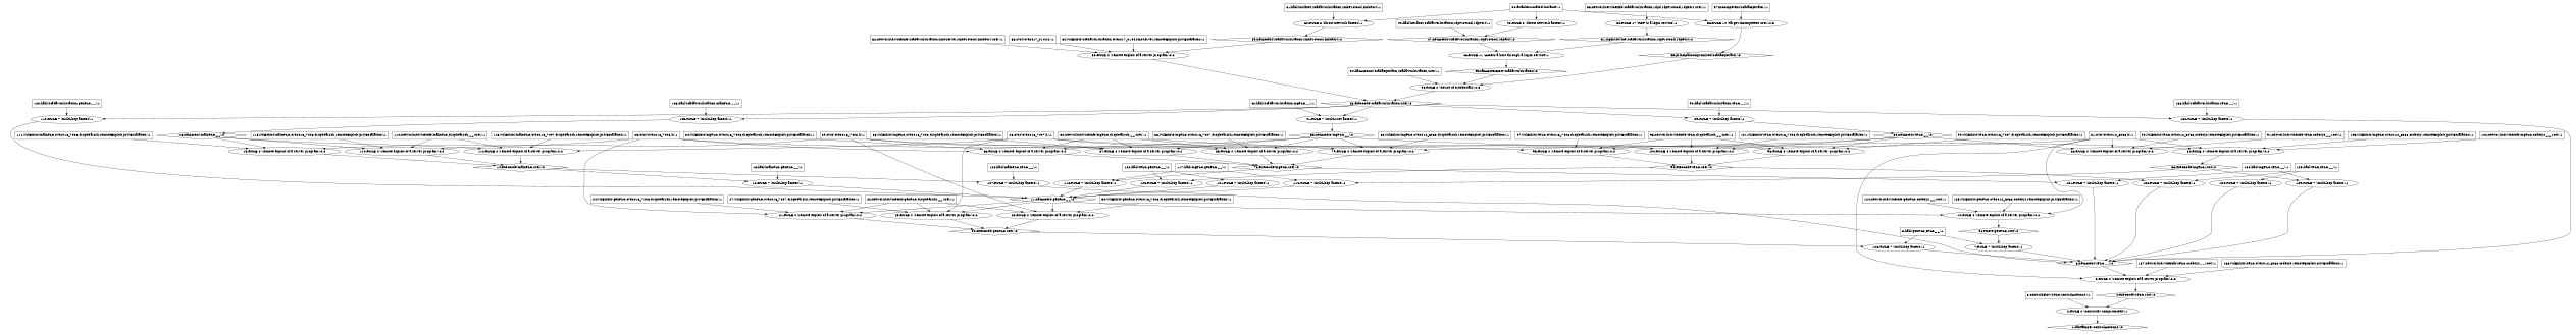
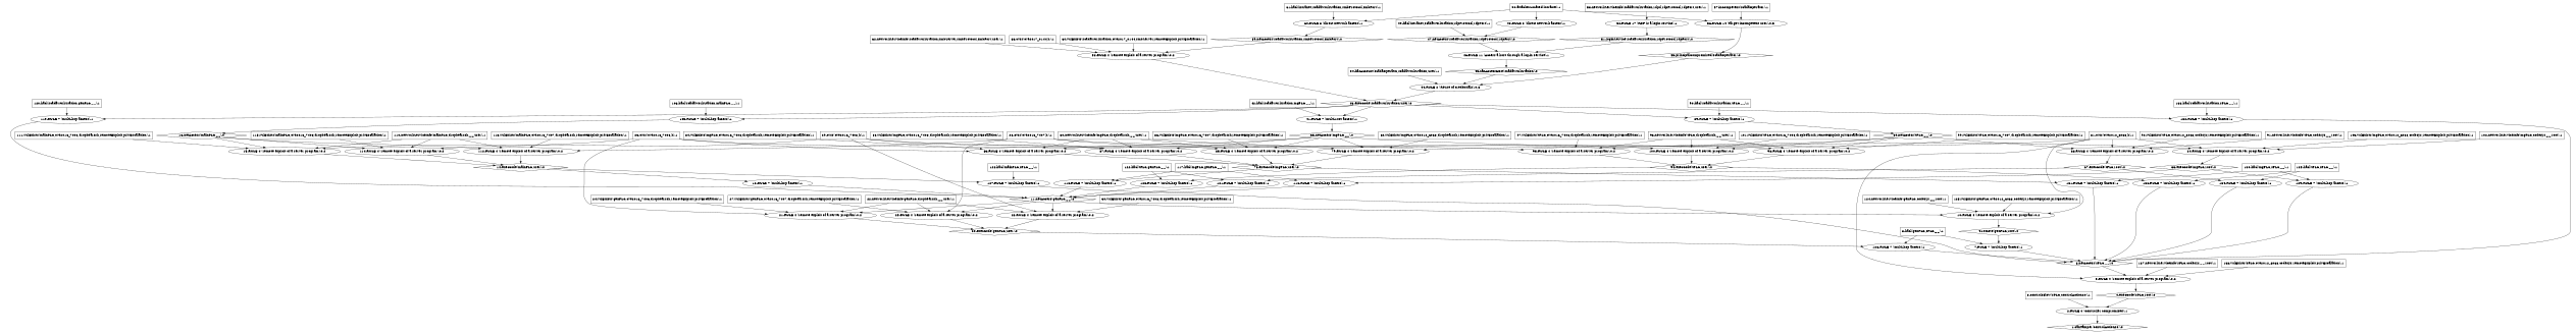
  strict digraph {
    node [shape=box]
    edge [color=black]
    n1 [label="1:canTamper(controlAction20):0" shape=diamond]
    n2 [label="2:RULE 0 (Controller compromised):1" shape=ellipse]
    n3 [label="3:controlsFlow(sPLC,controlAction20):1"]
    n4 [label="4:execCode(sPLC,root):0" shape=diamond]
    n5 [label="5:RULE 4 (remote exploit of a server program):0.2" shape=ellipse]
    n6 [label="6:netAccess(sPLC,_,_):0" shape=diamond]
    n7 [label="7:RULE 7 (multi-hop access):1" shape=ellipse]
    n8 [label="8:hacl(genPLC,sPLC,_,_):1"]
    n9 [label="126:RULE 7 (multi-hop access):1" shape=ellipse]
    n10 [label="9:remote(genPLC,root):0" shape=diamond]
    n11 [label="10:RULE 4 (remote exploit of a server program):0.2" shape=ellipse]
    n12 [label="11:netAccess(genPLC,_,_):0" shape=diamond]
    n13 [label="21:RULE 4 (remote exploit of a server program):0.2" shape=ellipse]
    n14 [label="25:RULE 4 (remote exploit of a server program):0.2" shape=ellipse]
    n15 [label="28:RULE 4 (remote exploit of a server program):0.2" shape=ellipse]
    n16 [label="20:execCode(genPLC,user):0" shape=diamond]
    n17 [label="12:RULE 7 (multi-hop access):1" shape=ellipse]
-   n18 [label="13:hacl(mainPLC,genPLC,_,_):1"]
    n19 [label="14:execCode(mainPLC,user):0" shape=diamond]
    n20 [label="127:RULE 7 (multi-hop access):1" shape=ellipse]
    n21 [label="15:RULE 4 (remote exploit of a server program):0.2" shape=ellipse]
    n22 [label="16:netAccess(mainPLC,_,_):0" shape=diamond]
    n23 [label="112:RULE 4 (remote exploit of a server program):0.2" shape=ellipse]
    n24 [label="114:RULE 4 (remote exploit of a server program):0.2" shape=ellipse]
    n25 [label="22:networkServiceInfo(genPLC,dropbearssh,_,_,user):1"]
    n26 [label="23:cvss(cve2016_7406,h):1"]
    n27 [label="83:RULE 4 (remote exploit of a server program):0.2" shape=ellipse]
    n28 [label="95:RULE 4 (remote exploit of a server program):0.2" shape=ellipse]
    n29 [label="78:execCode(mgPLC,user):0" shape=diamond]
    n30 [label="94:execCode(tPLC,user):0" shape=diamond]
    n31 [label="24:vulExists(genPLC,cve2016_7406,dropbearssh,remoteExploit,privEscalation):1"]
    n32 [label="26:cvss(cve2016_7407,h):1"]
    n33 [label="85:RULE 4 (remote exploit of a server program):0.2" shape=ellipse]
    n34 [label="98:RULE 4 (remote exploit of a server program):0.2" shape=ellipse]
    n35 [label="27:vulExists(genPLC,cve2016_7407,dropbearssh,remoteExploit,privEscalation):1"]
    n36 [label="29:cvss(cve2016_7408,h):1"]
    n37 [label="87:RULE 4 (remote exploit of a server program):0.2" shape=ellipse]
    n38 [label="100:RULE 4 (remote exploit of a server program):0.2" shape=ellipse]
    n39 [label="30:vulExists(genPLC,cve2016_7408,dropbearssh,remoteExploit,privEscalation):1"]
    n40 [label="33:execCode(mgPLC,root):0" shape=diamond]
    n41 [label="116:RULE 7 (multi-hop access):1" shape=ellipse]
    n42 [label="129:RULE 7 (multi-hop access):1" shape=ellipse]
    n43 [label="34:RULE 4 (remote exploit of a server program):0.2" shape=ellipse]
    n44 [label="35:netAccess(mgPLC,_,_):0" shape=diamond]
    n45 [label="79:RULE 4 (remote exploit of a server program):0.2" shape=ellipse]
    n46 [label="41:RULE 7 (multi-root access):1" shape=ellipse]
    n47 [label="42:hacl(scadaWorkStation,mgPLC,_,_):1"]
    n48 [label="43:execCode(scadaWorkStation,user):0" shape=diamond]
    n49 [label="89:RULE 7 (multi-hop access):1" shape=ellipse]
    n50 [label="105:RULE 7 (multi-hop access):1" shape=ellipse]
    n51 [label="119:RULE 7 (multi-hop access):1" shape=ellipse]
    n52 [label="132:RULE 7 (multi-hop access):1" shape=ellipse]
    n53 [label="69:netAccess(tPLC,_,_):0" shape=diamond]
    n54 [label="44:RULE 2 (Reuse of credentials):0.8" shape=ellipse]
    n55 [label="45:canAccessHost(scadaWorkStation):0" shape=diamond]
    n56 [label="46:RULE 11 (Access a host through a log-in service):1" shape=ellipse]
    n57 [label="47:netAccess(scadaWorkStation,rdpProtocol,rdpPort):0" shape=diamond]
    n58 [label="48:RULE 8 (direct network access):1" shape=ellipse]
    n59 [label="49:hacl(intranet,scadaWorkStation,rdpProtocol,rdpPort):1"]
    n60 [label="50:attackerLocated(intranet):1"]
    n61 [label="56:RULE 14 (target incompetent user):0.5" shape=ellipse]
    n62 [label="60:RULE 8 (direct network access):1" shape=ellipse]
    n63 [label="55:principalCompromised(scadaOperator):0" shape=diamond]
    n64 [label="59:netAccess(scadaWorkStation,smbProtocol,smbPort):0" shape=diamond]
    n65 [label="51:logInService(scadaWorkStation,rdpProtocol,rdpPort):0" shape=diamond]
    n66 [label="52:RULE 17 (RDP is a login service):1" shape=ellipse]
    n67 [label="53:networkServiceInfo(scadaWorkStation,rdpd,rdpProtocol,rdpPort,user):1"]
    n68 [label="54:hasAccount(scadaOperator,scadaWorkStation,user):1"]
    n69 [label="57:inCompetent(scadaOperator):1"]
    n70 [label="58:RULE 4 (remote exploit of a server program):0.2" shape=ellipse]
    n71 [label="61:hacl(intranet,scadaWorkStation,smbProtocol,smbPort):1"]
    n72 [label="62:networkServiceInfo(scadaWorkStation,smbServer,smbProtocol,smbPort,user):1"]
    n73 [label="63:cvss(cve2017_0144,h):1"]
    n74 [label="64:vulExists(scadaWorkStation,cve2017_0144,smbServer,remoteExploit,privEscalation):1"]
+   n75 [label="67:execCode(tPLC,root):0" shape=diamond]
    n76 [label="121:RULE 7 (multi-hop access):1" shape=ellipse]
    n77 [label="134:RULE 7 (multi-hop access):1" shape=ellipse]
    n78 [label="68:RULE 4 (remote exploit of a server program):0.2" shape=ellipse]
    n79 [label="118:RULE 7 (multi-hop access):1" shape=ellipse]
    n80 [label="131:RULE 7 (multi-hop access):1" shape=ellipse]
    n81 [label="80:networkServiceInfo(mgPLC,dropbearssh,_,_,user):1"]
    n82 [label="81:cvss(cve2012_6068,h):1"]
    n83 [label="82:vulExists(mgPLC,cve2012_6068,dropbearssh,remoteExploit,privEscalation):1"]
    n84 [label="84:vulExists(mgPLC,cve2016_7406,dropbearssh,remoteExploit,privEscalation):1"]
    n85 [label="86:vulExists(mgPLC,cve2016_7407,dropbearssh,remoteExploit,privEscalation):1"]
    n86 [label="88:vulExists(mgPLC,cve2016_7408,dropbearssh,remoteExploit,privEscalation):1"]
    n87 [label="90:hacl(scadaWorkStation,tPLC,_,_):1"]
    n88 [label="91:networkServiceInfo(tPLC,codesys,_,_,root):1"]
    n89 [label="92:vulExists(tPLC,cve2012_6068,codesys,remoteExploit,privEscalation):1"]
    n90 [label="123:RULE 7 (multi-hop access):1" shape=ellipse]
    n91 [label="136:RULE 7 (multi-hop access):1" shape=ellipse]
    n92 [label="96:networkServiceInfo(tPLC,dropbearssh,_,_,user):1"]
    n93 [label="97:vulExists(tPLC,cve2016_7406,dropbearssh,remoteExploit,privEscalation):1"]
    n94 [label="99:vulExists(tPLC,cve2016_7407,dropbearssh,remoteExploit,privEscalation):1"]
    n95 [label="101:vulExists(tPLC,cve2016_7408,dropbearssh,remoteExploit,privEscalation):1"]
    n96 [label="102:networkServiceInfo(mgPLC,codesys,_,_,root):1"]
    n97 [label="103:vulExists(mgPLC,cve2012_6068,codesys,remoteExploit,privEscalation):1"]
    n98 [label="106:hacl(scadaWorkStation,mainPLC,_,_):1"]
    n99 [label="110:networkServiceInfo(mainPLC,dropbearssh,_,_,user):1"]
    n100 [label="111:vulExists(mainPLC,cve2016_7406,dropbearssh,remoteExploit,privEscalation):1"]
    n101 [label="113:vulExists(mainPLC,cve2016_7407,dropbearssh,remoteExploit,privEscalation):1"]
    n102 [label="115:vulExists(mainPLC,cve2016_7408,dropbearssh,remoteExploit,privEscalation):1"]
    n103 [label="117:hacl(mgPLC,genPLC,_,_):1"]
    n104 [label="120:hacl(scadaWorkStation,genPLC,_,_):1"]
    n105 [label="122:hacl(tPLC,genPLC,_,_):1"]
    n106 [label="124:networkServiceInfo(genPLC,codesys,_,_,root):1"]
    n107 [label="125:vulExists(genPLC,cve2012_6068,codesys,remoteExploit,privEscalation):1"]
    n108 [label="128:hacl(mainPLC,sPLC,_,_):1"]
    n109 [label="130:hacl(mgPLC,sPLC,_,_):1"]
    n110 [label="133:hacl(scadaWorkStation,sPLC,_,_):1"]
    n111 [label="135:hacl(tPLC,sPLC,_,_):1"]
    n112 [label="137:networkServiceInfo(sPLC,codesys,_,_,root):1"]
    n113 [label="138:vulExists(sPLC,cve2012_6068,codesys,remoteExploit,privEscalation):1"]
    n2 -> n1
    n3 -> n2
    n4 -> n2
    n5 -> n4
    n6 -> n5
    n7 -> n6
    n8 -> n7
    n8 -> n9
    n9 -> n6
    n10 -> n7
    n11 -> n10
    n12 -> n11
    n12 -> n13
    n12 -> n14
    n12 -> n15
    n13 -> n16
    n14 -> n16
    n15 -> n16
    n16 -> n9
    n17 -> n12
-   n18 -> n17
    n19 -> n17
    n19 -> n20
    n20 -> n6
    n21 -> n19
    n22 -> n21
    n22 -> n23
    n22 -> n24
    n23 -> n19
    n24 -> n19
    n25 -> n13
    n25 -> n14
    n25 -> n15
    n26 -> n13
    n26 -> n21
    n26 -> n27
    n26 -> n28
    n27 -> n29
    n28 -> n30
    n29 -> n79
    n29 -> n80
    n30 -> n90
    n30 -> n91
    n31 -> n13
    n32 -> n14
    n32 -> n23
    n32 -> n33
    n32 -> n34
    n33 -> n29
    n34 -> n30
    n35 -> n14
    n36 -> n15
    n36 -> n24
    n36 -> n37
    n36 -> n38
    n37 -> n29
    n38 -> n30
    n39 -> n15
    n40 -> n41
    n40 -> n42
    n41 -> n12
    n42 -> n6
    n43 -> n40
    n44 -> n27
    n44 -> n33
    n44 -> n37
    n44 -> n43
    n44 -> n45
    n45 -> n29
    n46 -> n44
    n47 -> n46
    n48 -> n46
    n48 -> n49
    n48 -> n50
    n48 -> n51
    n48 -> n52
    n49 -> n53
    n50 -> n22
    n51 -> n12
    n52 -> n6
    n53 -> n28
    n53 -> n34
    n53 -> n38
    n53 -> n78
    n54 -> n48
    n55 -> n54
    n56 -> n55
    n57 -> n56
    n58 -> n57
    n59 -> n57
    n60 -> n58
    n60 -> n61
    n60 -> n62
    n61 -> n63
    n62 -> n64
    n63 -> n54
    n64 -> n70
    n65 -> n56
    n66 -> n65
    n67 -> n66
    n68 -> n54
    n69 -> n61
    n70 -> n48
    n71 -> n62
    n72 -> n70
    n73 -> n70
    n74 -> n70
+   n75 -> n76
+   n75 -> n77
    n76 -> n12
    n77 -> n6
+   n78 -> n75
    n79 -> n12
    n80 -> n6
    n81 -> n27
    n81 -> n33
    n81 -> n37
    n81 -> n45
    n82 -> n5
    n82 -> n11
    n82 -> n43
    n82 -> n45
    n82 -> n78
    n83 -> n45
    n84 -> n27
    n85 -> n33
    n86 -> n37
    n87 -> n49
    n88 -> n78
    n89 -> n78
    n90 -> n12
    n91 -> n6
    n92 -> n28
    n92 -> n34
    n92 -> n38
    n93 -> n28
    n94 -> n34
    n95 -> n38
    n96 -> n43
    n97 -> n43
    n98 -> n50
+   n99 -> n21
    n99 -> n23
    n99 -> n24
    n100 -> n21
    n101 -> n23
    n102 -> n24
    n103 -> n41
    n103 -> n79
    n104 -> n51
    n105 -> n76
    n105 -> n90
    n106 -> n11
    n107 -> n11
    n108 -> n20
    n109 -> n42
    n109 -> n80
    n110 -> n52
    n111 -> n77
    n111 -> n91
    n112 -> n5
    n113 -> n5
  }
